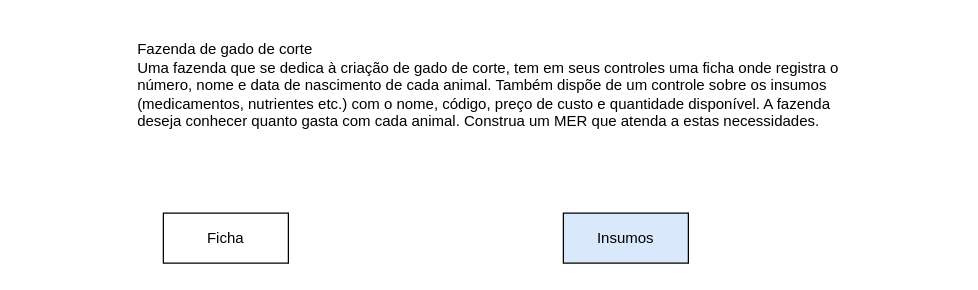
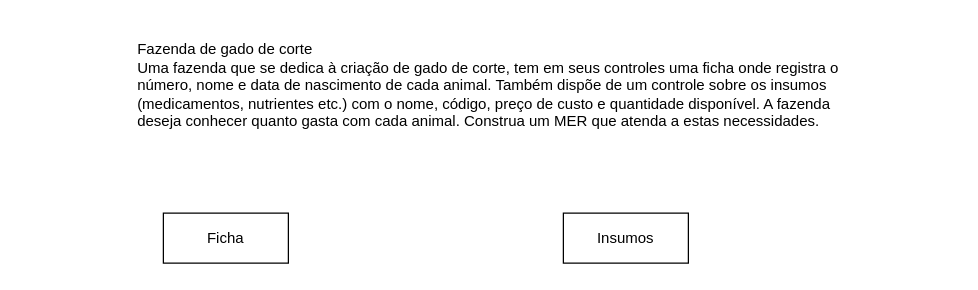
  <mxCell id="0" />
  <mxCell id="1" parent="0" />
  <mxCell id="2" value="&lt;div style=&quot;text-align: justify;&quot;&gt;&lt;br&gt;&lt;/div&gt;&lt;div style=&quot;text-align: justify;&quot;&gt;&lt;span style=&quot;background-color: initial;&quot;&gt;Fazenda de gado de corte&lt;/span&gt;&lt;/div&gt;&lt;div style=&quot;text-align: justify;&quot;&gt;&lt;span style=&quot;background-color: initial;&quot;&gt;Uma fazenda que se dedica à criação de gado de corte, tem em seus controles uma ficha onde registra o&lt;/span&gt;&lt;/div&gt;&lt;div style=&quot;text-align: justify;&quot;&gt;&lt;span style=&quot;background-color: initial;&quot;&gt;número, nome e data de nascimento de cada animal. Também dispõe de um controle sobre os insumos&lt;/span&gt;&lt;/div&gt;&lt;div style=&quot;text-align: justify;&quot;&gt;&lt;span style=&quot;background-color: initial;&quot;&gt;(medicamentos, nutrientes etc.) com o nome, código, preço de custo e quantidade disponível. A fazenda&lt;/span&gt;&lt;/div&gt;&lt;div style=&quot;text-align: justify;&quot;&gt;&lt;span style=&quot;background-color: initial;&quot;&gt;deseja conhecer quanto gasta com cada animal. Construa um MER que atenda a estas necessidades.&lt;/span&gt;&lt;/div&gt;&lt;div style=&quot;text-align: justify;&quot;&gt;&lt;br&gt;&lt;/div&gt;&lt;div style=&quot;text-align: justify;&quot;&gt;&lt;br&gt;&lt;/div&gt;" style="text;html=1;strokeColor=none;fillColor=none;align=center;verticalAlign=middle;whiteSpace=wrap;rounded=0;" vertex="1" parent="1"><mxGeometry x="20" y="20" width="740" height="110" as="geometry" /></mxCell>
  <mxCell id="3" value="Ficha" style="whiteSpace=wrap;html=1;align=center;" vertex="1" parent="1"><mxGeometry x="130" y="170" width="100" height="40" as="geometry" /></mxCell>
- <mxCell id="4" value="Insumos" style="whiteSpace=wrap;html=1;align=center;fillColor=#dae8fc;" vertex="1" parent="1"><mxGeometry x="450" y="170" width="100" height="40" as="geometry" /></mxCell>
+ <mxCell id="4" value="Insumos" style="whiteSpace=wrap;html=1;align=center;" vertex="1" parent="1"><mxGeometry x="450" y="170" width="100" height="40" as="geometry" /></mxCell>
